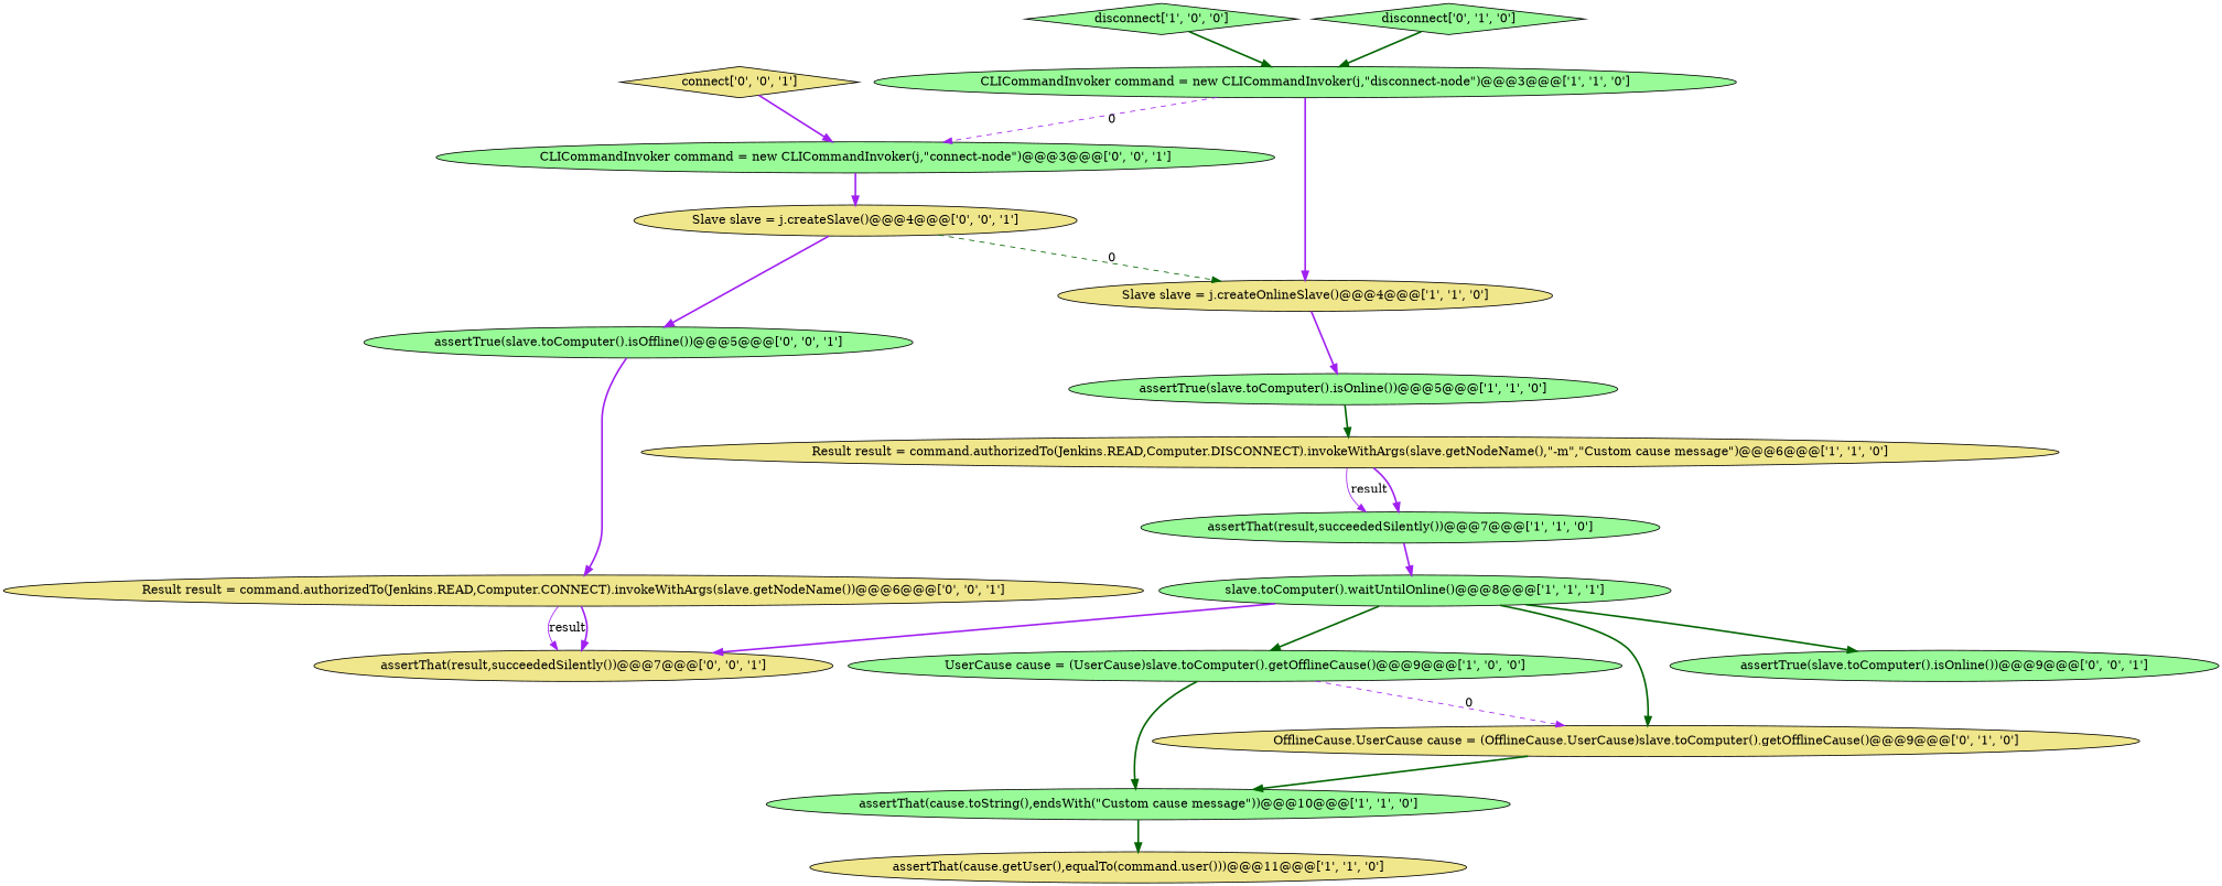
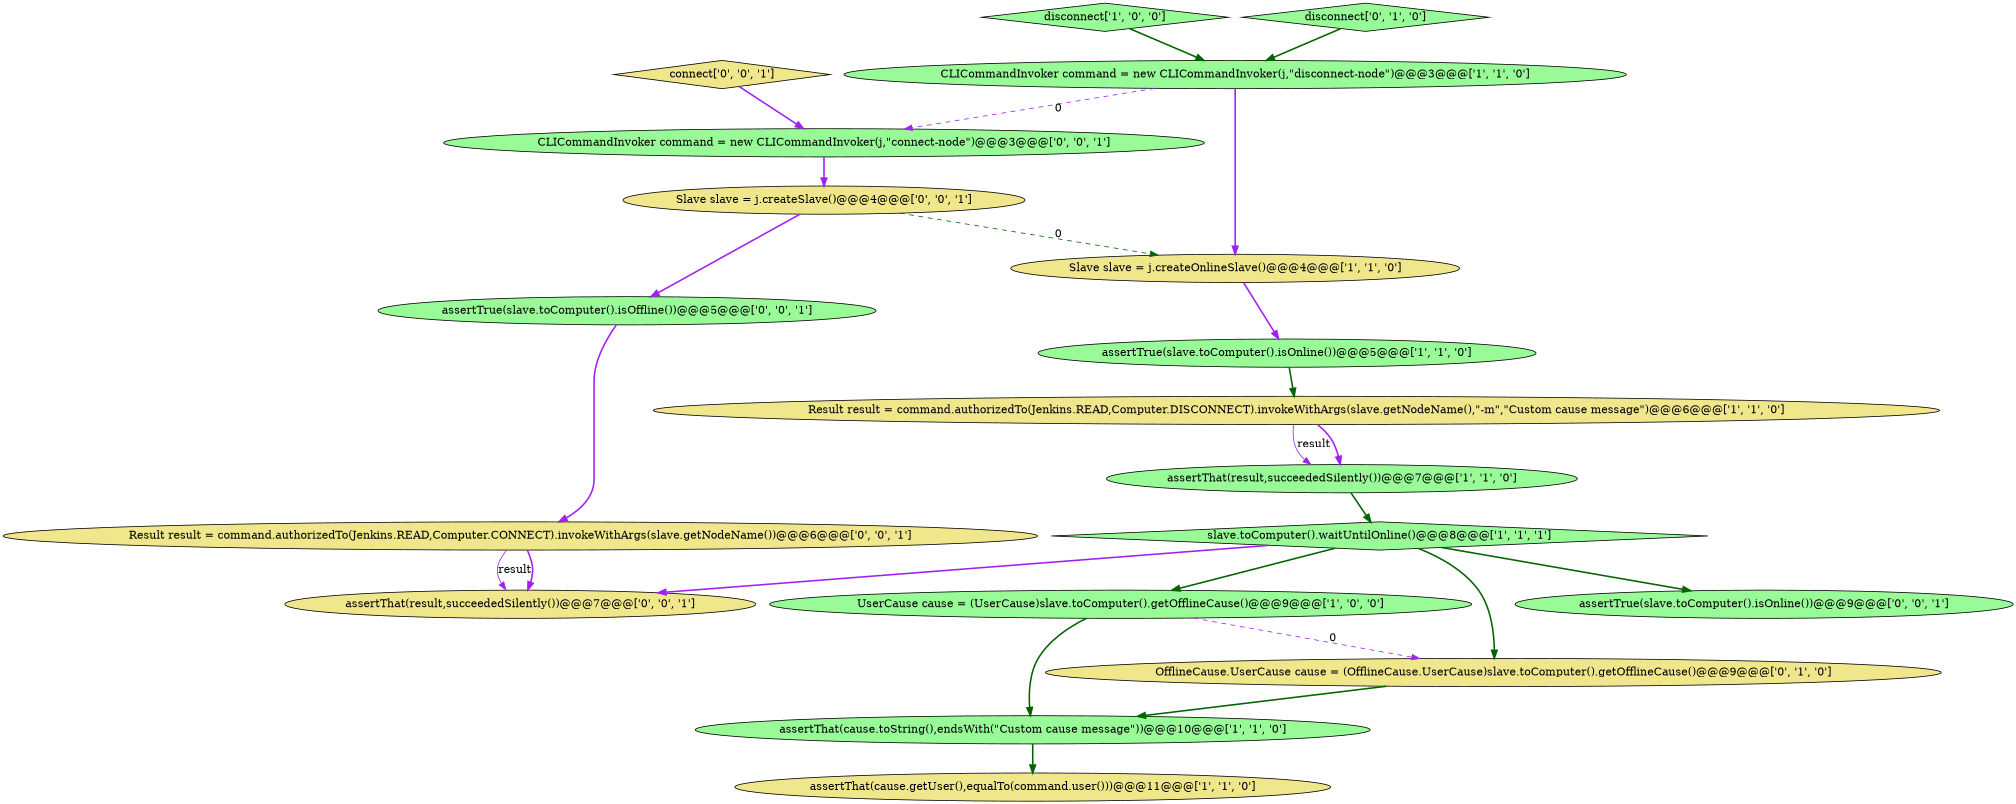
  digraph {
    node [fillcolor=palegreen shape=ellipse style=filled]
    edge [color=purple style=bold]
    n1 [label="assertThat(cause.toString(),endsWith(\"Custom cause message\"))@@@10@@@['1', '1', '0']"]
    n2 [fillcolor=khaki label="assertThat(cause.getUser(),equalTo(command.user()))@@@11@@@['1', '1', '0']"]
    n3 [fillcolor=khaki label="connect['0', '0', '1']" shape=diamond]
    n4 [label="CLICommandInvoker command = new CLICommandInvoker(j,\"connect-node\")@@@3@@@['0', '0', '1']"]
    n5 [fillcolor=khaki label="Slave slave = j.createSlave()@@@4@@@['0', '0', '1']"]
    n6 [label="assertTrue(slave.toComputer().isOffline())@@@5@@@['0', '0', '1']"]
    n7 [fillcolor=khaki label="Slave slave = j.createOnlineSlave()@@@4@@@['1', '1', '0']"]
    n8 [label="assertThat(result,succeededSilently())@@@7@@@['1', '1', '0']"]
-   n9 [label="slave.toComputer().waitUntilOnline()@@@8@@@['1', '1', '1']"]
+   n9 [label="slave.toComputer().waitUntilOnline()@@@8@@@['1', '1', '1']" shape=diamond]
    n10 [label="UserCause cause = (UserCause)slave.toComputer().getOfflineCause()@@@9@@@['1', '0', '0']"]
    n11 [fillcolor=khaki label="OfflineCause.UserCause cause = (OfflineCause.UserCause)slave.toComputer().getOfflineCause()@@@9@@@['0', '1', '0']"]
    n12 [fillcolor=khaki label="assertThat(result,succeededSilently())@@@7@@@['0', '0', '1']"]
    n13 [label="assertTrue(slave.toComputer().isOnline())@@@9@@@['0', '0', '1']"]
    n14 [fillcolor=khaki label="Result result = command.authorizedTo(Jenkins.READ,Computer.CONNECT).invokeWithArgs(slave.getNodeName())@@@6@@@['0', '0', '1']"]
    n15 [fillcolor=khaki label="Result result = command.authorizedTo(Jenkins.READ,Computer.DISCONNECT).invokeWithArgs(slave.getNodeName(),\"-m\",\"Custom cause message\")@@@6@@@['1', '1', '0']"]
    n16 [label="disconnect['1', '0', '0']" shape=diamond]
    n17 [label="CLICommandInvoker command = new CLICommandInvoker(j,\"disconnect-node\")@@@3@@@['1', '1', '0']"]
    n18 [label="disconnect['0', '1', '0']" shape=diamond]
    n19 [label="assertTrue(slave.toComputer().isOnline())@@@5@@@['1', '1', '0']"]
    n1 -> n2 [color=darkgreen]
    n3 -> n4
    n4 -> n5
    n5 -> n6
    n5 -> n7 [color=darkgreen label=0 style=dashed]
    n6 -> n14
    n7 -> n19
-   n8 -> n9
+   n8 -> n9 [color=darkgreen]
    n9 -> n10 [color=darkgreen]
    n9 -> n11 [color=darkgreen]
    n9 -> n12
    n9 -> n13 [color=darkgreen]
    n10 -> n1 [color=darkgreen]
    n10 -> n11 [label=0 style=dashed]
    n11 -> n1 [color=darkgreen]
    n14 -> n12 [label=result style=solid]
    n14 -> n12
    n15 -> n8 [label=result style=solid]
    n15 -> n8
    n16 -> n17 [color=darkgreen]
    n17 -> n4 [label=0 style=dashed]
    n17 -> n7
    n18 -> n17 [color=darkgreen]
    n19 -> n15 [color=darkgreen]
  }
